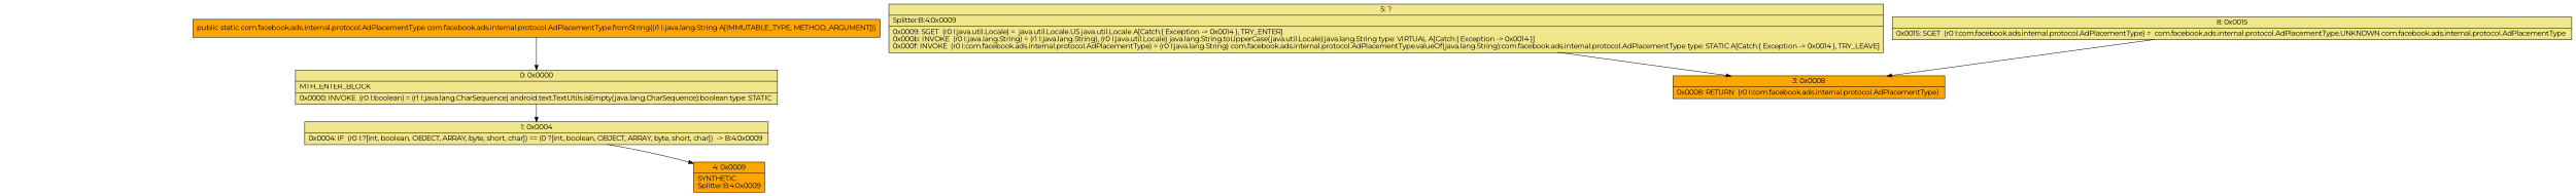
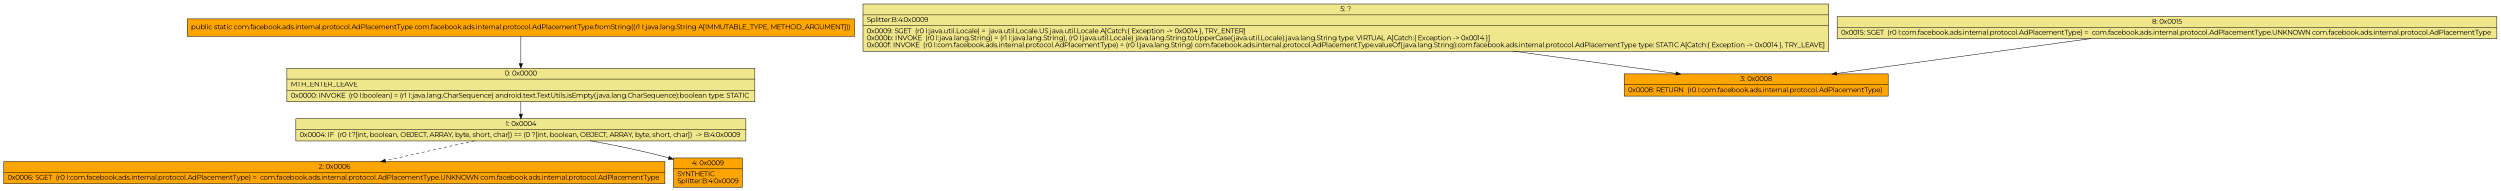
  digraph {
    fontname=Montserrat
    node [fillcolor=khaki fontname=Montserrat shape=record style=filled]
    edge [fontname=Montserrat]
-   n1 [label="{0\:\ 0x0000|MTH_ENTER_BLOCK\l|0x0000: INVOKE  (r0 I:boolean) = (r1 I:java.lang.CharSequence) android.text.TextUtils.isEmpty(java.lang.CharSequence):boolean type: STATIC \l}"]
+   n1 [label="{0\:\ 0x0000|MTH_ENTER_LEAVE\l|0x0000: INVOKE  (r0 I:boolean) = (r1 I:java.lang.CharSequence) android.text.TextUtils.isEmpty(java.lang.CharSequence):boolean type: STATIC \l}"]
    n2 [label="{1\:\ 0x0004|0x0004: IF  (r0 I:?[int, boolean, OBJECT, ARRAY, byte, short, char]) == (0 ?[int, boolean, OBJECT, ARRAY, byte, short, char])  \-\> B:4:0x0009 \l}"]
+   n3 [fillcolor=orange label="{2\:\ 0x0006|0x0006: SGET  (r0 I:com.facebook.ads.internal.protocol.AdPlacementType) =  com.facebook.ads.internal.protocol.AdPlacementType.UNKNOWN com.facebook.ads.internal.protocol.AdPlacementType \l}"]
    n4 [fillcolor=orange label="{4\:\ 0x0009|SYNTHETIC\lSplitter:B:4:0x0009\l}"]
    n5 [fillcolor=orange label="{3\:\ 0x0008|0x0008: RETURN  (r0 I:com.facebook.ads.internal.protocol.AdPlacementType) \l}"]
    n6 [label="{5\:\ ?|Splitter:B:4:0x0009\l|0x0009: SGET  (r0 I:java.util.Locale) =  java.util.Locale.US java.util.Locale A[Catch:\{ Exception \-\> 0x0014 \}, TRY_ENTER]\l0x000b: INVOKE  (r0 I:java.lang.String) = (r1 I:java.lang.String), (r0 I:java.util.Locale) java.lang.String.toUpperCase(java.util.Locale):java.lang.String type: VIRTUAL A[Catch:\{ Exception \-\> 0x0014 \}]\l0x000f: INVOKE  (r0 I:com.facebook.ads.internal.protocol.AdPlacementType) = (r0 I:java.lang.String) com.facebook.ads.internal.protocol.AdPlacementType.valueOf(java.lang.String):com.facebook.ads.internal.protocol.AdPlacementType type: STATIC A[Catch:\{ Exception \-\> 0x0014 \}, TRY_LEAVE]\l}"]
    n7 [label="{8\:\ 0x0015|0x0015: SGET  (r0 I:com.facebook.ads.internal.protocol.AdPlacementType) =  com.facebook.ads.internal.protocol.AdPlacementType.UNKNOWN com.facebook.ads.internal.protocol.AdPlacementType \l}"]
    n8 [fillcolor=orange label="{public static com.facebook.ads.internal.protocol.AdPlacementType com.facebook.ads.internal.protocol.AdPlacementType.fromString((r1 I:java.lang.String A[IMMUTABLE_TYPE, METHOD_ARGUMENT])) }"]
    n1 -> n2
+   n2 -> n3 [style=dashed]
    n2 -> n4
    n6 -> n5
    n7 -> n5
    n8 -> n1
  }
